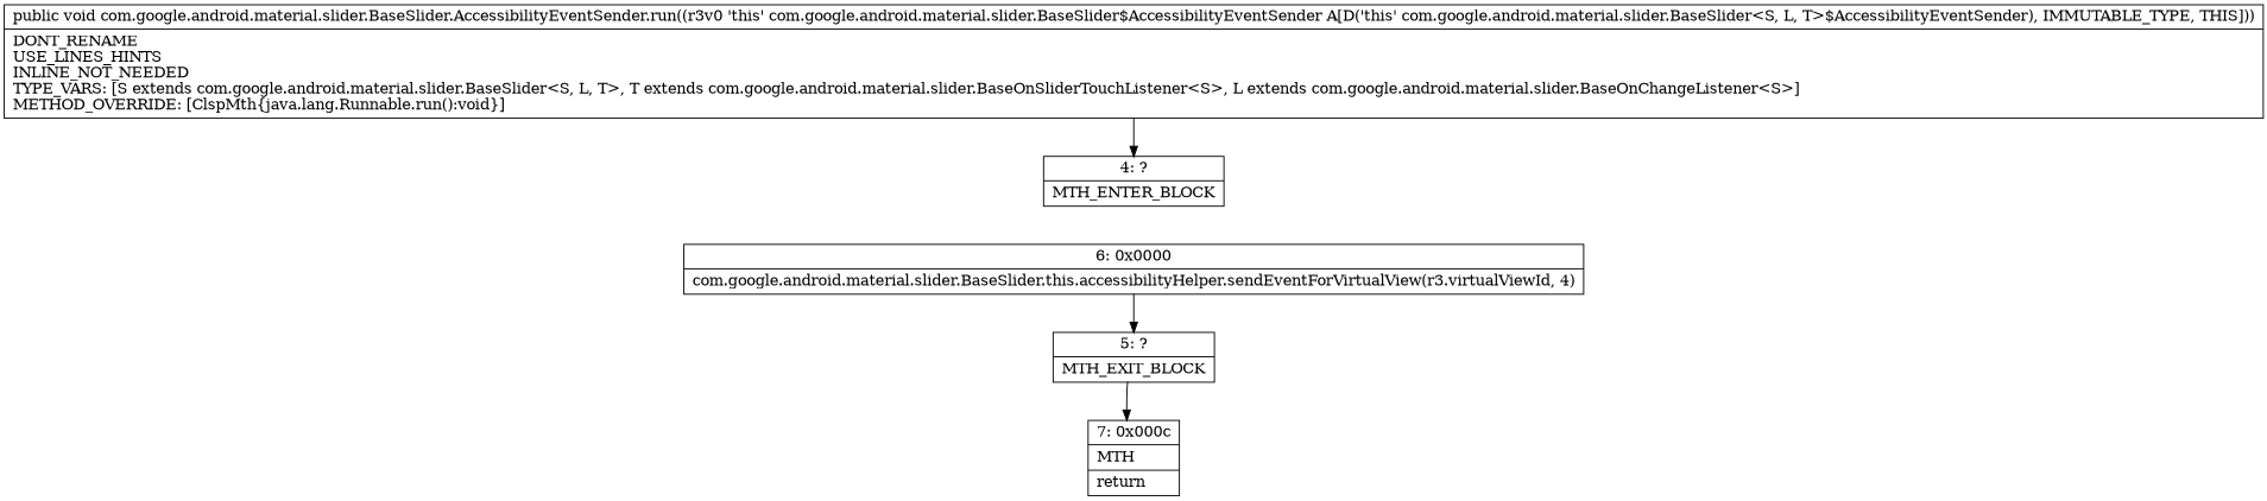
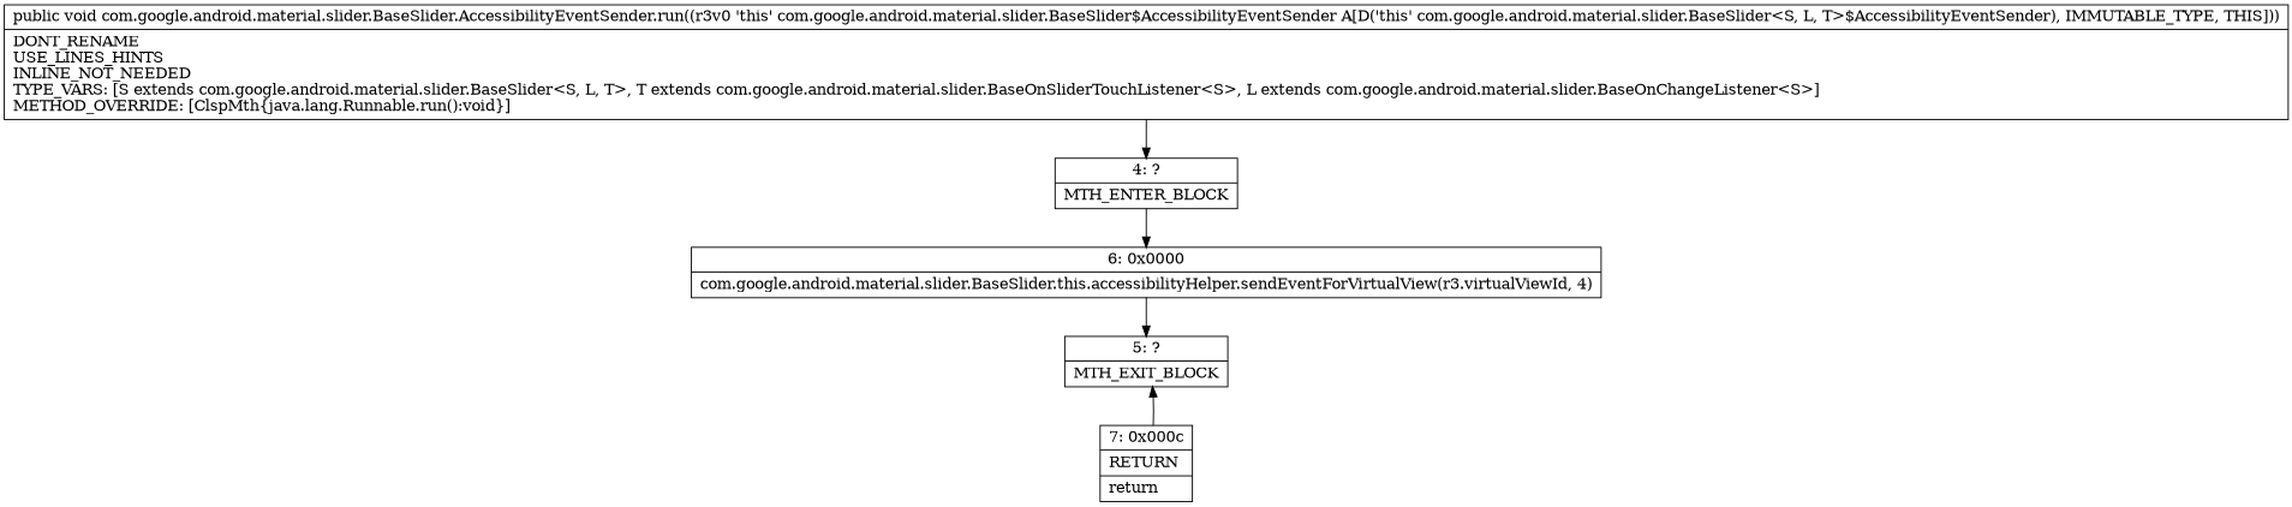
  digraph {
    node [shape=record]
    n1 [label="{4\:\ ?|MTH_ENTER_BLOCK\l}"]
    n2 [label="{6\:\ 0x0000|com.google.android.material.slider.BaseSlider.this.accessibilityHelper.sendEventForVirtualView(r3.virtualViewId, 4)\l}"]
    n3 [label="{5\:\ ?|MTH_EXIT_BLOCK\l}"]
-   n4 [label="{7\:\ 0x000c|MTH\l|return\l}"]
+   n4 [label="{7\:\ 0x000c|RETURN\l|return\l}"]
    n5 [label="{public void com.google.android.material.slider.BaseSlider.AccessibilityEventSender.run((r3v0 'this' com.google.android.material.slider.BaseSlider$AccessibilityEventSender A[D('this' com.google.android.material.slider.BaseSlider\<S, L, T\>$AccessibilityEventSender), IMMUTABLE_TYPE, THIS]))  | DONT_RENAME\lUSE_LINES_HINTS\lINLINE_NOT_NEEDED\lTYPE_VARS: [S extends com.google.android.material.slider.BaseSlider\<S, L, T\>, T extends com.google.android.material.slider.BaseOnSliderTouchListener\<S\>, L extends com.google.android.material.slider.BaseOnChangeListener\<S\>]\lMETHOD_OVERRIDE: [ClspMth\{java.lang.Runnable.run():void\}]\l}"]
+   n1 -> n2
    n2 -> n3
-   n3 -> n4
+   n4 -> n3
    n5 -> n1
  }
